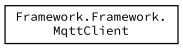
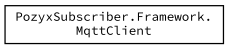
  digraph {
    rankdir=TB
    fontname="Source Code Pro"
-   n1 [color=black fillcolor=white fontname="Source Code Pro" fontsize=10 height=0.2 label="Framework.Framework.\lMqttClient" shape=record style=filled width=0.4]
+   n1 [color=black fillcolor=white fontname="Source Code Pro" fontsize=10 height=0.2 label="PozyxSubscriber.Framework.\lMqttClient" shape=record style=filled width=0.4]
  }
